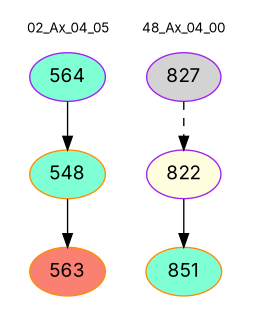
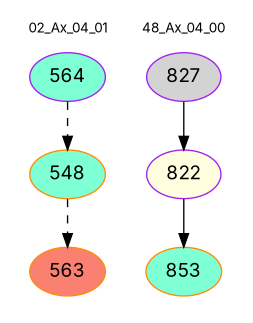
  digraph {
    fontname=Inter
    node [color=purple fillcolor=aquamarine fontname=Inter style=filled]
    edge [color=black fontname=Inter style=solid]
    n1 [label=564]
    n2 [color=darkorange label=548]
    n3 [color=darkorange fillcolor=salmon label=563]
    n4 [fillcolor=lightgrey label=827]
    n5 [fillcolor=lightyellow label=822]
-   n6 [color=darkorange label=851]
+   n6 [color=darkorange label=853]
    subgraph cluster_1 {
      color=white
      fontsize=10
-     label="02_Ax_04_05"
+     label="02_Ax_04_01"
      n1
      n2
      n3
    }
    subgraph cluster_2 {
      color=white
      fontsize=10
      label="48_Ax_04_00"
      n4
      n5
      n6
    }
-   n1 -> n2
-   n2 -> n3
-   n4 -> n5 [style=dashed]
+   n1 -> n2 [style=dashed]
+   n2 -> n3 [style=dashed]
+   n4 -> n5
    n5 -> n6
  }
